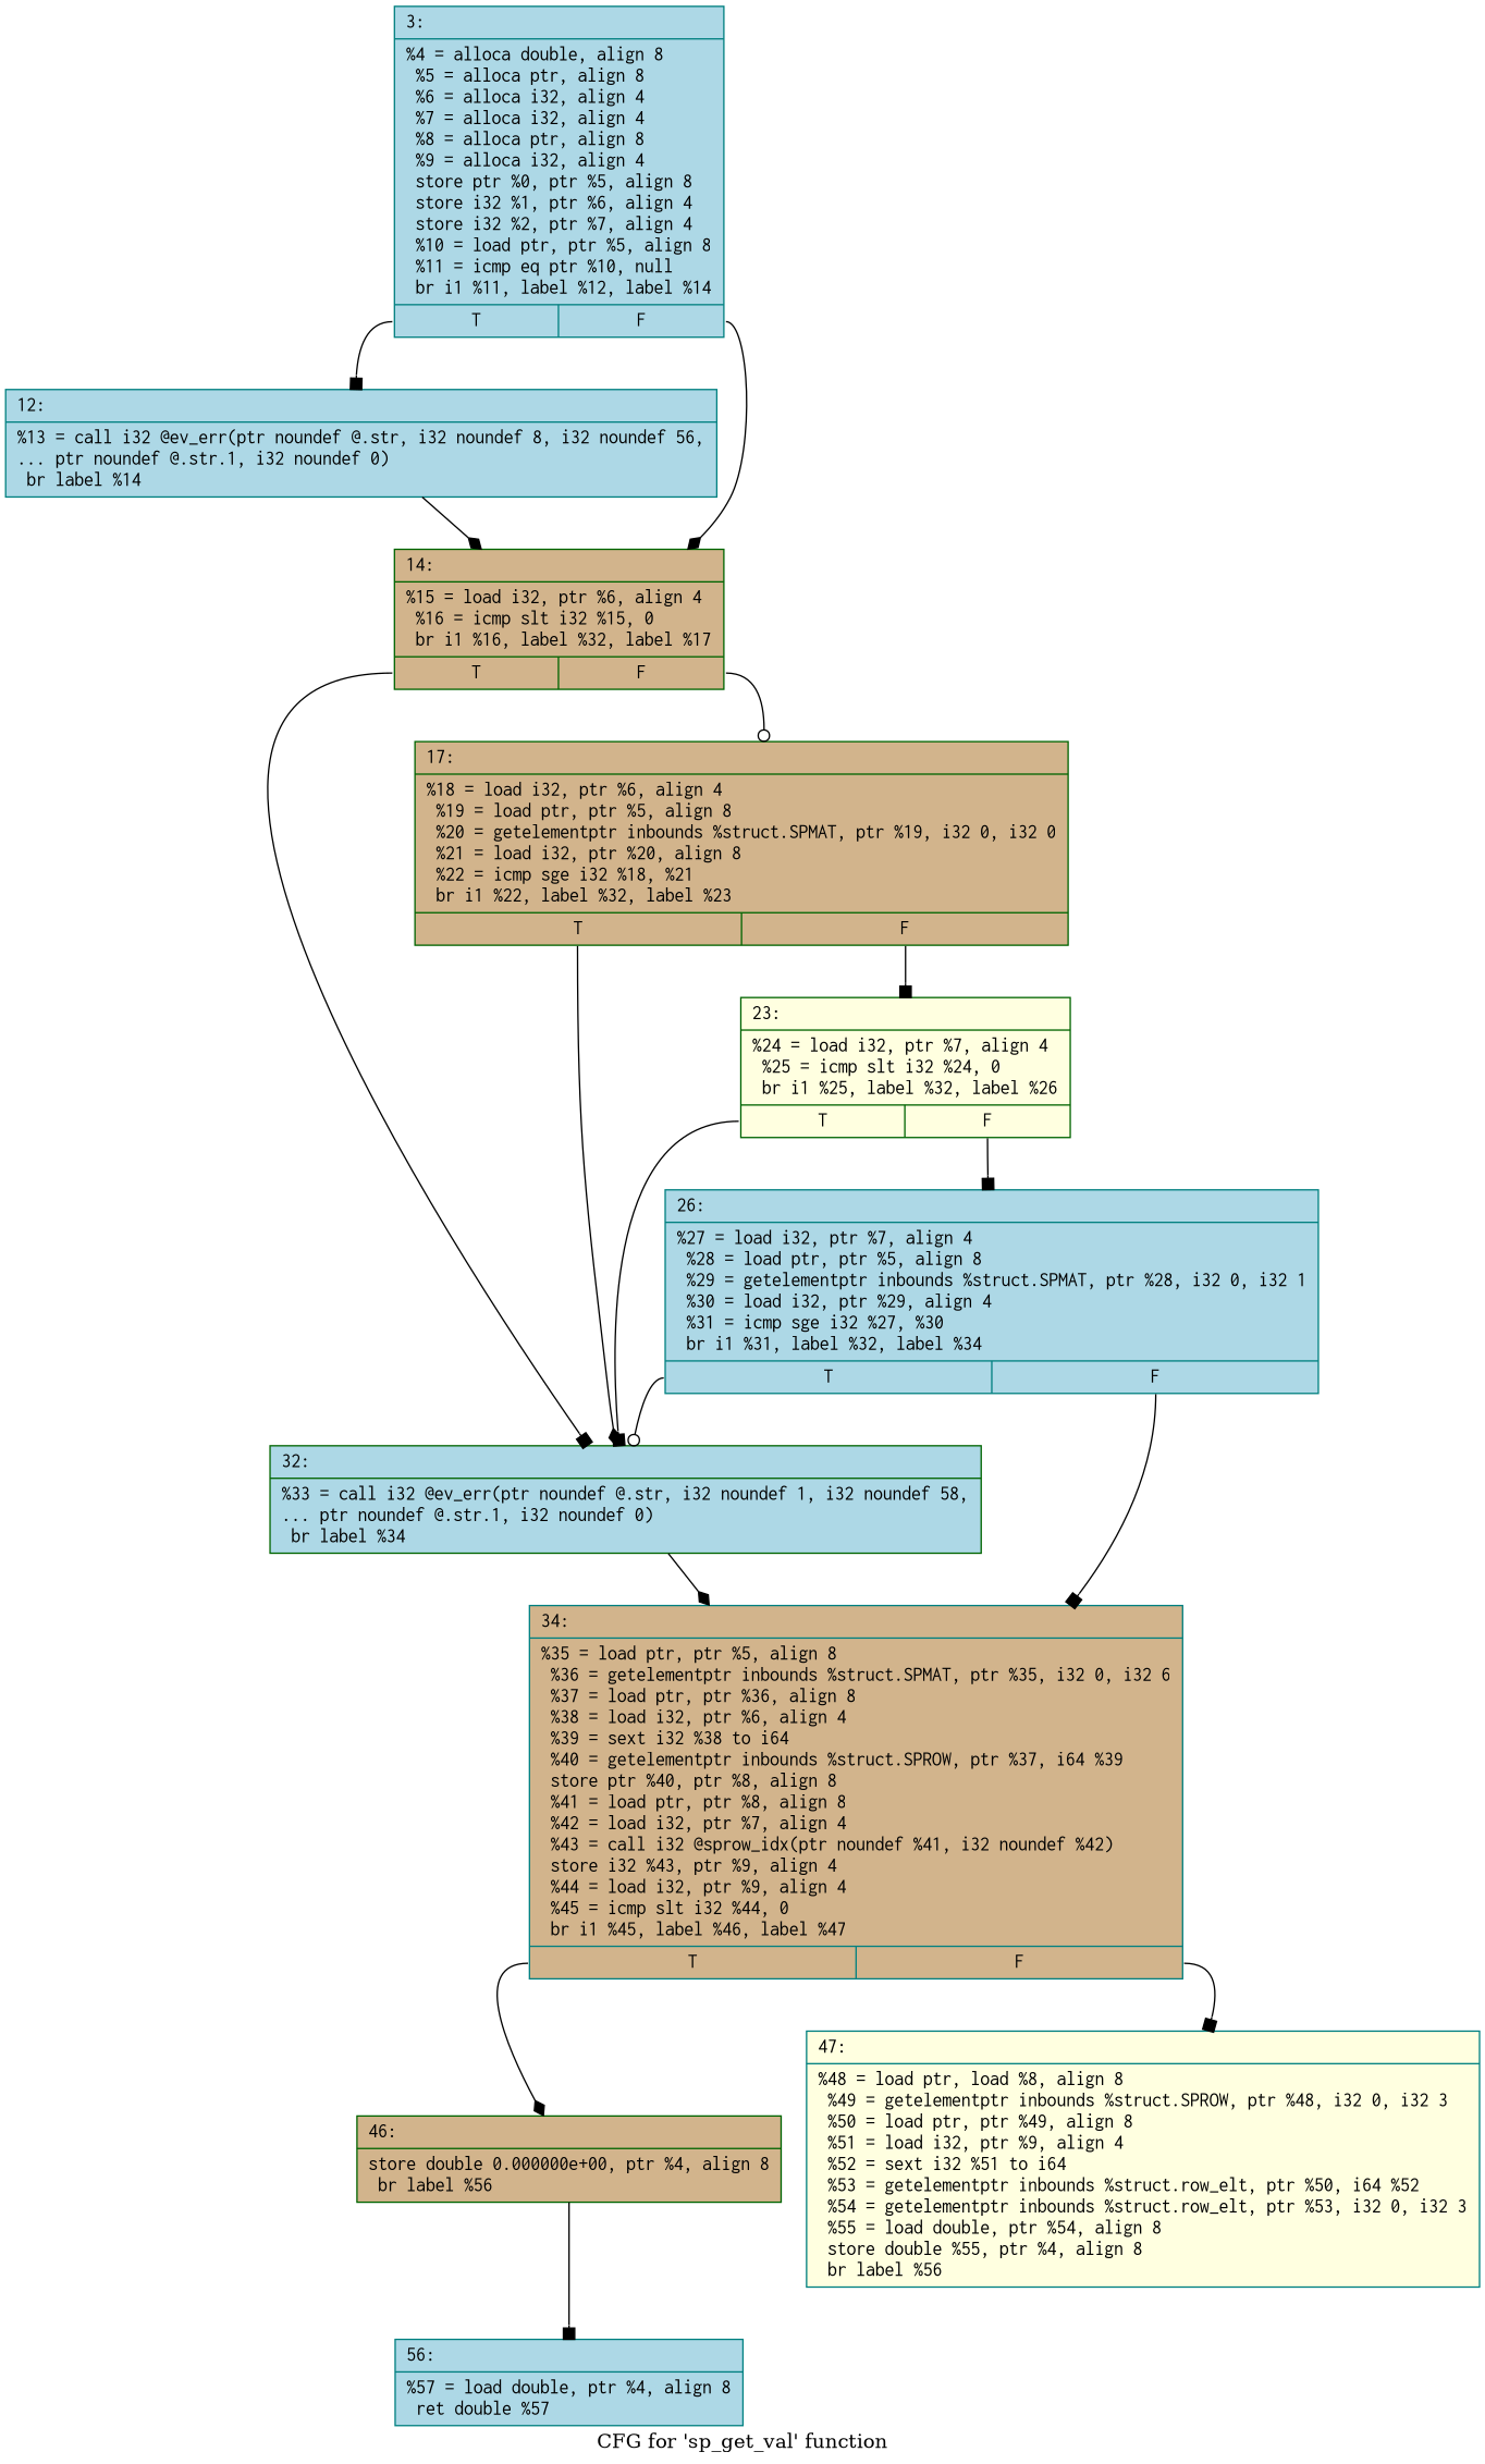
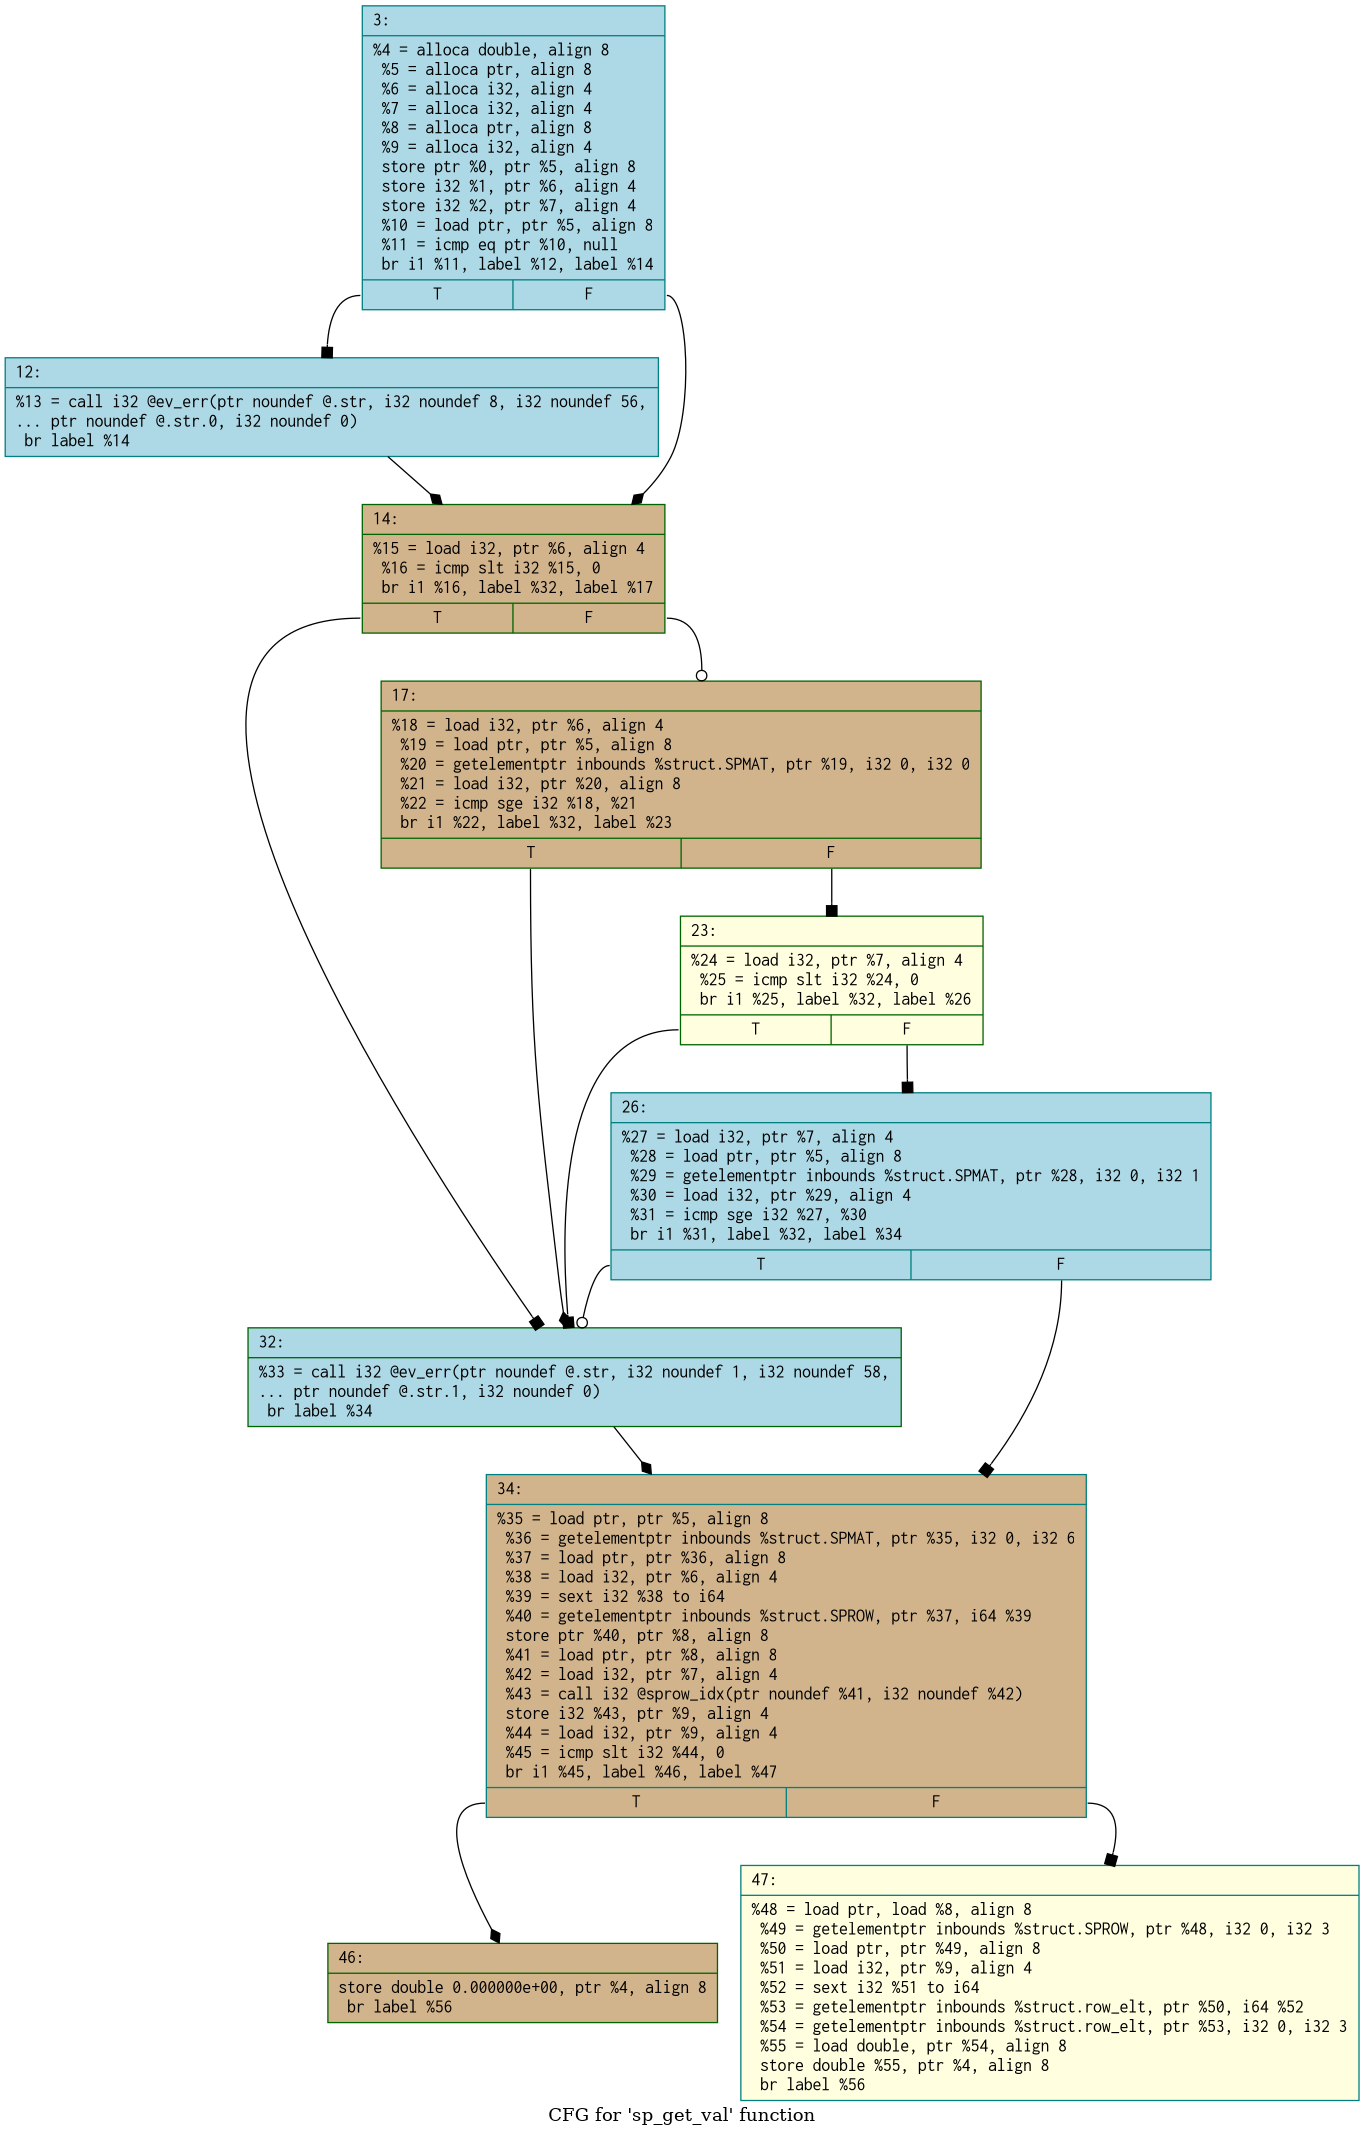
  digraph {
    label="CFG for 'sp_get_val' function"
    node [color=teal fillcolor=lightblue fontname=Courier shape=record style=filled]
    edge [arrowhead=box tailport=s0]
    n1 [label="{3:\l|  %4 = alloca double, align 8\l  %5 = alloca ptr, align 8\l  %6 = alloca i32, align 4\l  %7 = alloca i32, align 4\l  %8 = alloca ptr, align 8\l  %9 = alloca i32, align 4\l  store ptr %0, ptr %5, align 8\l  store i32 %1, ptr %6, align 4\l  store i32 %2, ptr %7, align 4\l  %10 = load ptr, ptr %5, align 8\l  %11 = icmp eq ptr %10, null\l  br i1 %11, label %12, label %14\l|{<s0>T|<s1>F}}"]
-   n2 [label="{12:\l|  %13 = call i32 @ev_err(ptr noundef @.str, i32 noundef 8, i32 noundef 56,\l... ptr noundef @.str.1, i32 noundef 0)\l  br label %14\l}"]
+   n2 [label="{12:\l|  %13 = call i32 @ev_err(ptr noundef @.str, i32 noundef 8, i32 noundef 56,\l... ptr noundef @.str.0, i32 noundef 0)\l  br label %14\l}"]
    n3 [color=darkgreen fillcolor=tan label="{14:\l|  %15 = load i32, ptr %6, align 4\l  %16 = icmp slt i32 %15, 0\l  br i1 %16, label %32, label %17\l|{<s0>T|<s1>F}}"]
    n4 [color=darkgreen label="{32:\l|  %33 = call i32 @ev_err(ptr noundef @.str, i32 noundef 1, i32 noundef 58,\l... ptr noundef @.str.1, i32 noundef 0)\l  br label %34\l}"]
    n5 [color=darkgreen fillcolor=tan label="{17:\l|  %18 = load i32, ptr %6, align 4\l  %19 = load ptr, ptr %5, align 8\l  %20 = getelementptr inbounds %struct.SPMAT, ptr %19, i32 0, i32 0\l  %21 = load i32, ptr %20, align 8\l  %22 = icmp sge i32 %18, %21\l  br i1 %22, label %32, label %23\l|{<s0>T|<s1>F}}"]
    n6 [fillcolor=tan label="{34:\l|  %35 = load ptr, ptr %5, align 8\l  %36 = getelementptr inbounds %struct.SPMAT, ptr %35, i32 0, i32 6\l  %37 = load ptr, ptr %36, align 8\l  %38 = load i32, ptr %6, align 4\l  %39 = sext i32 %38 to i64\l  %40 = getelementptr inbounds %struct.SPROW, ptr %37, i64 %39\l  store ptr %40, ptr %8, align 8\l  %41 = load ptr, ptr %8, align 8\l  %42 = load i32, ptr %7, align 4\l  %43 = call i32 @sprow_idx(ptr noundef %41, i32 noundef %42)\l  store i32 %43, ptr %9, align 4\l  %44 = load i32, ptr %9, align 4\l  %45 = icmp slt i32 %44, 0\l  br i1 %45, label %46, label %47\l|{<s0>T|<s1>F}}"]
    n7 [color=darkgreen fillcolor=lightyellow label="{23:\l|  %24 = load i32, ptr %7, align 4\l  %25 = icmp slt i32 %24, 0\l  br i1 %25, label %32, label %26\l|{<s0>T|<s1>F}}"]
    n8 [color=darkgreen fillcolor=tan label="{46:\l|  store double 0.000000e+00, ptr %4, align 8\l  br label %56\l}"]
    n9 [fillcolor=lightyellow label="{47:\l|  %48 = load ptr, load %8, align 8\l  %49 = getelementptr inbounds %struct.SPROW, ptr %48, i32 0, i32 3\l  %50 = load ptr, ptr %49, align 8\l  %51 = load i32, ptr %9, align 4\l  %52 = sext i32 %51 to i64\l  %53 = getelementptr inbounds %struct.row_elt, ptr %50, i64 %52\l  %54 = getelementptr inbounds %struct.row_elt, ptr %53, i32 0, i32 3\l  %55 = load double, ptr %54, align 8\l  store double %55, ptr %4, align 8\l  br label %56\l}"]
    n10 [label="{26:\l|  %27 = load i32, ptr %7, align 4\l  %28 = load ptr, ptr %5, align 8\l  %29 = getelementptr inbounds %struct.SPMAT, ptr %28, i32 0, i32 1\l  %30 = load i32, ptr %29, align 4\l  %31 = icmp sge i32 %27, %30\l  br i1 %31, label %32, label %34\l|{<s0>T|<s1>F}}"]
-   n11 [label="{56:\l|  %57 = load double, ptr %4, align 8\l  ret double %57\l}"]
    n1 -> n2
    n1 -> n3 [arrowhead=diamond tailport=s1]
    n2 -> n3 [arrowhead=diamond]
    n3 -> n4
    n3 -> n5 [arrowhead=odot tailport=s1]
    n4 -> n6 [arrowhead=diamond]
    n5 -> n4 [arrowhead=diamond]
    n5 -> n7 [tailport=s1]
    n6 -> n8 [arrowhead=diamond]
    n6 -> n9 [tailport=s1]
    n7 -> n4
    n7 -> n10 [tailport=s1]
-   n8 -> n11
    n10 -> n4 [arrowhead=odot]
    n10 -> n6 [tailport=s1]
  }
